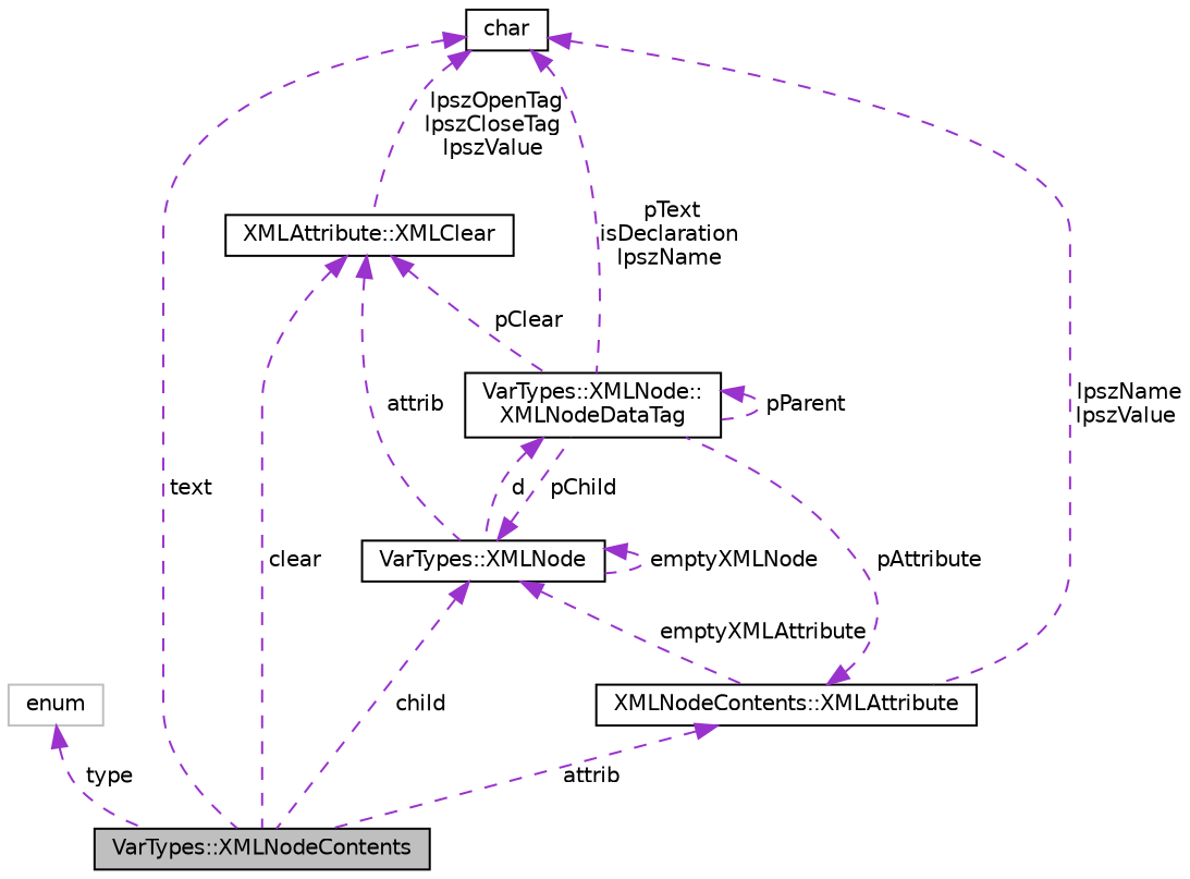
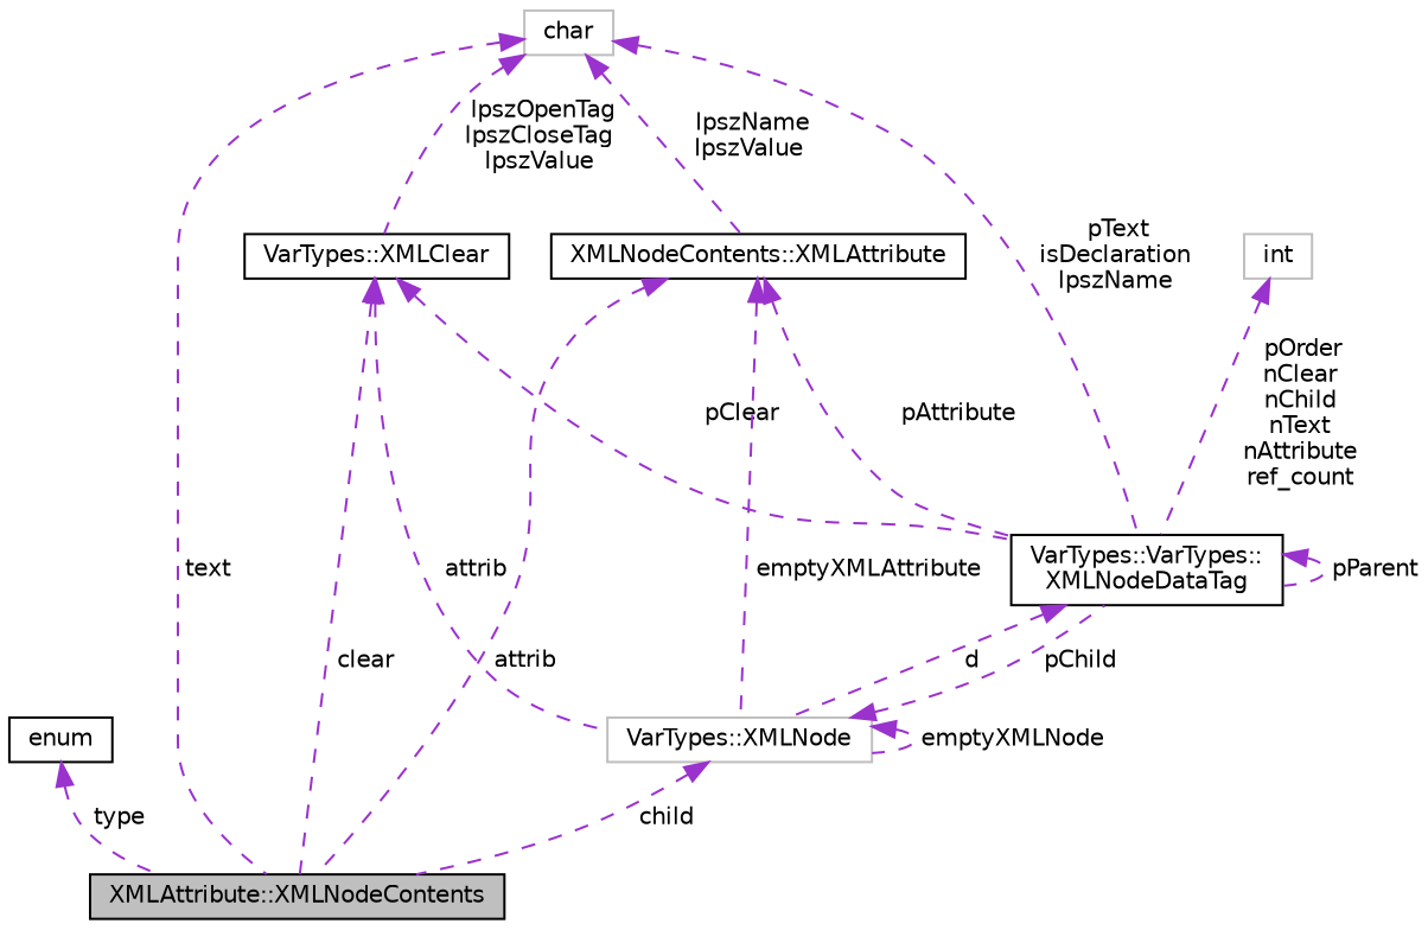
  digraph {
    node [color=black fillcolor=white fontname=Helvetica fontsize=10 shape=record style=filled]
    edge [color=darkorchid3 dir=back fontname=Helvetica fontsize=10 labelfontname=Helvetica labelfontsize=10 style=dashed]
-   n1 [fillcolor=grey75 fontcolor=black height=0.2 label="VarTypes::XMLNodeContents" width=0.4]
-   n2 [color=grey75 height=0.2 label=enum width=0.4]
-   n3 [height=0.2 label=char width=0.4]
-   n4 [height=0.2 label="XMLAttribute::XMLClear" width=0.4]
+   n1 [fillcolor=grey75 fontcolor=black height=0.2 label="XMLAttribute::XMLNodeContents" width=0.4]
+   n2 [height=0.2 label=enum width=0.4]
+   n3 [color=grey75 height=0.2 label=char width=0.4]
+   n4 [height=0.2 label="VarTypes::XMLClear" width=0.4]
    n5 [height=0.2 label="XMLNodeContents::XMLAttribute" width=0.4]
-   n6 [height=0.2 label="VarTypes::XMLNode::\lXMLNodeDataTag" width=0.4]
-   n7 [height=0.2 label="VarTypes::XMLNode" width=0.4]
+   n6 [height=0.2 label="VarTypes::VarTypes::\lXMLNodeDataTag" width=0.4]
+   n7 [color=grey75 height=0.2 label="VarTypes::XMLNode" width=0.4]
+   n8 [color=grey75 height=0.2 label=int width=0.4]
    n2 -> n1 [label=" type"]
    n3 -> n1 [label=" text"]
    n3 -> n4 [label=" lpszOpenTag\nlpszCloseTag\nlpszValue"]
    n3 -> n5 [label=" lpszName\nlpszValue"]
    n3 -> n6 [label=" pText\nisDeclaration\nlpszName"]
    n4 -> n1 [label=" clear"]
    n4 -> n6 [label=" pClear"]
    n4 -> n7 [label=" attrib"]
    n5 -> n1 [label=" attrib"]
    n5 -> n6 [label=" pAttribute"]
-   n7 -> n5 [label=" emptyXMLAttribute"]
+   n5 -> n7 [label=" emptyXMLAttribute"]
    n6 -> n6 [label=" pParent"]
    n6 -> n7 [label=" d"]
    n7 -> n1 [label=" child"]
    n7 -> n6 [label=" pChild"]
    n7 -> n7 [label=" emptyXMLNode"]
+   n8 -> n6 [label=" pOrder\nnClear\nnChild\nnText\nnAttribute\nref_count"]
  }
